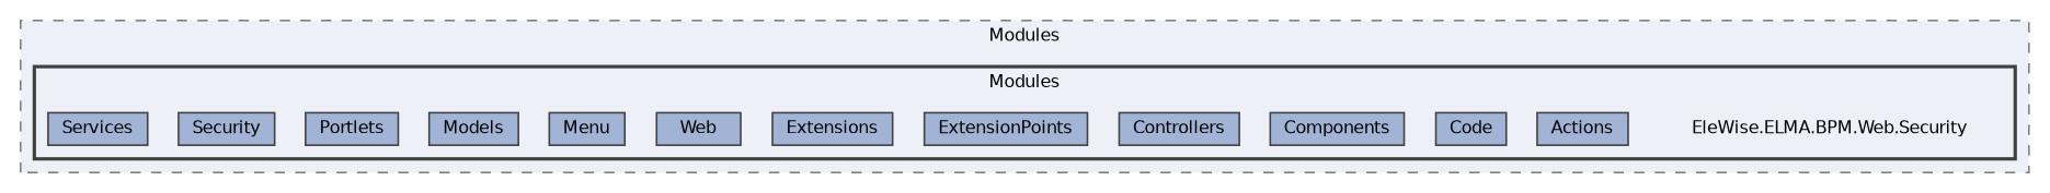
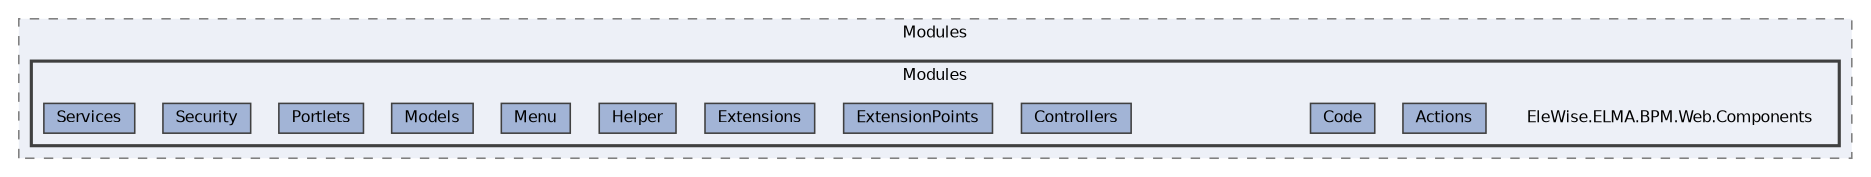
  digraph {
    compound=true
    node [fontname=Helvetica fontsize=10 shape=box color=grey25 fillcolor="#a2b4d6" style=filled]
-   n1 [height=0.2 label="EleWise.ELMA.BPM.Web.Security" shape=plaintext width=0.4 color="" fillcolor="" style=""]
+   n1 [height=0.2 label="EleWise.ELMA.BPM.Web.Components" shape=plaintext width=0.4 color="" fillcolor="" style=""]
    n2 [height=0.2 label=Actions width=0.4]
    n3 [height=0.2 label=Code width=0.4]
-   n4 [height=0.2 label=Components width=0.4]
    n5 [height=0.2 label=Controllers width=0.4]
    n6 [height=0.2 label=ExtensionPoints width=0.4]
    n7 [height=0.2 label=Extensions width=0.4]
-   n8 [height=0.2 label=Web width=0.4]
+   n8 [height=0.2 label=Helper width=0.4]
    n9 [height=0.2 label=Menu width=0.4]
    n10 [height=0.2 label=Models width=0.4]
    n11 [height=0.2 label=Portlets width=0.4]
    n12 [height=0.2 label=Security width=0.4]
    n13 [height=0.2 label=Services width=0.4]
    subgraph cluster_1 {
      bgcolor="#edf0f7"
      fontname=Helvetica
      fontsize=10
      label=Modules
      pencolor=grey50
      style="filled,dashed"
      subgraph cluster_2 {
        bgcolor="#edf0f7"
        fontname=Helvetica
        fontsize=10
        pencolor=grey25
        style="filled,bold"
        n1
        n2
        n3
-       n4
        n5
        n6
        n7
        n8
        n9
        n10
        n11
        n12
        n13
      }
    }
  }
